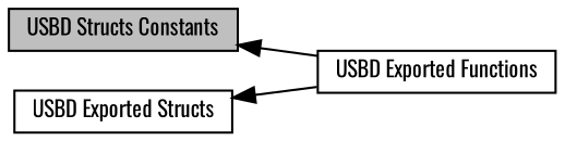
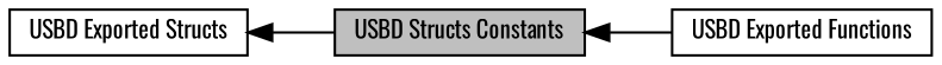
  digraph {
    fontname=Oswald
    rankdir=LR
    node [color=black fillcolor=white fontname=Oswald fontsize=10 shape=box style=filled]
    edge [dir=back fontname=Oswald fontsize=10 labelfontname=Helvetica labelfontsize=10 shape=plaintext style=solid]
    n1 [fillcolor=grey75 fontcolor=black height=0.2 label="USBD Structs Constants" width=0.4]
    n2 [height=0.2 label="USBD Exported Functions" width=0.4]
    n3 [height=0.2 label="USBD Exported Structs" width=0.4]
    n1 -> n2
-   n3 -> n2
+   n3 -> n1
  }
